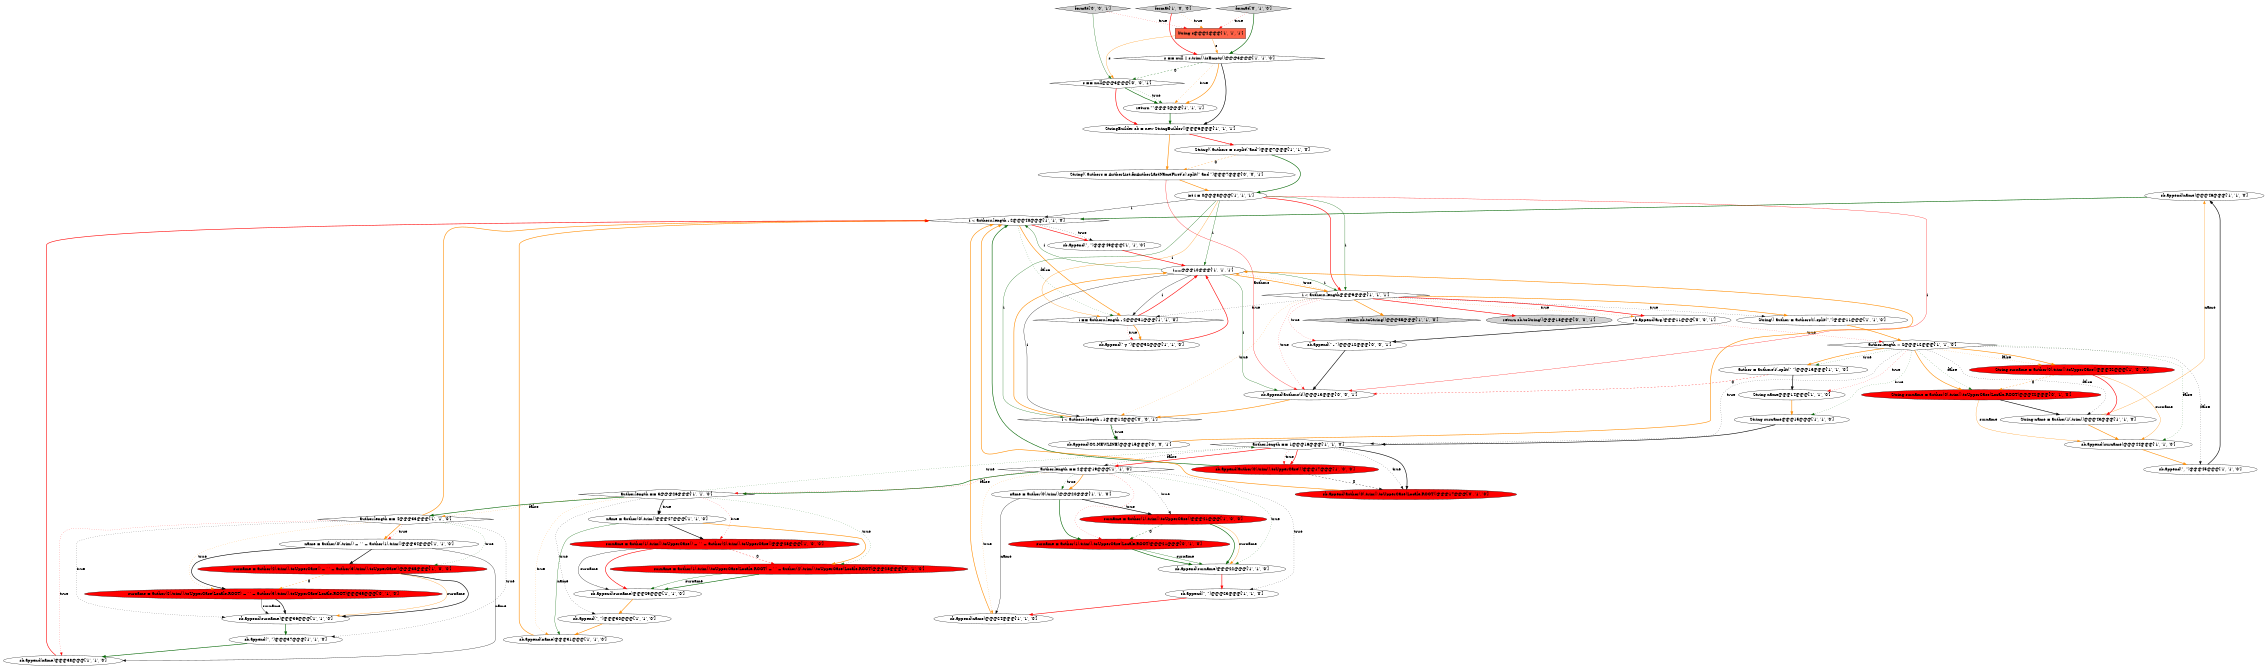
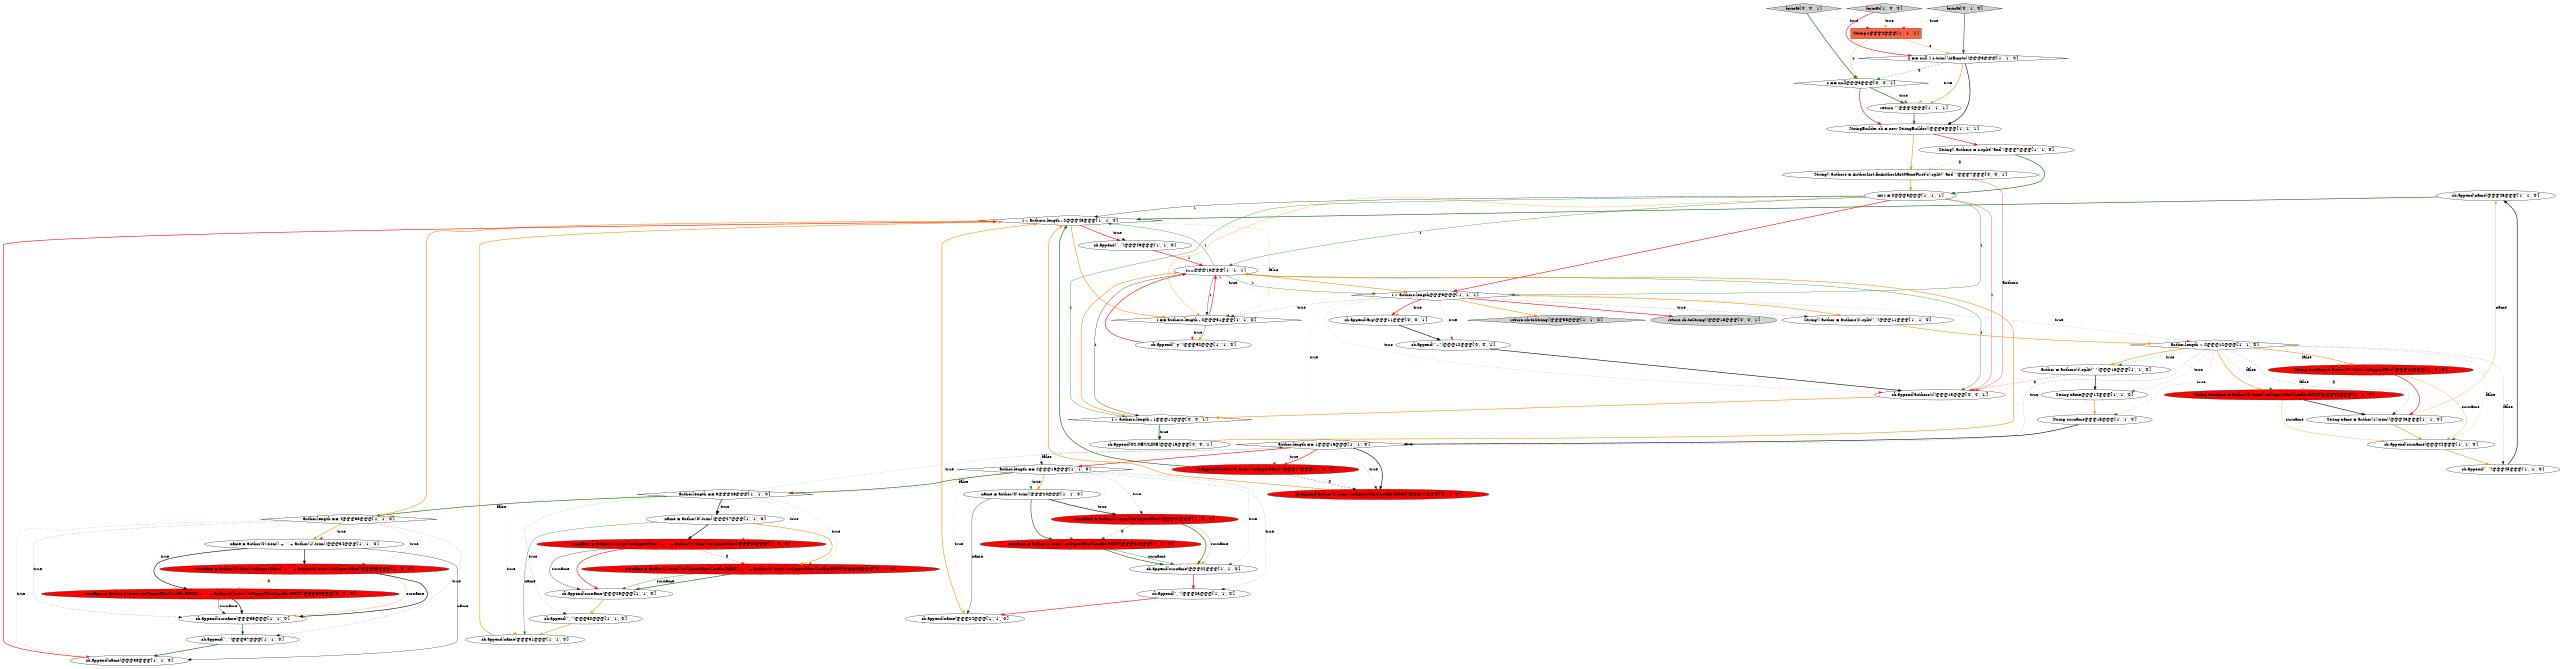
  digraph {
    node [fillcolor=white shape=ellipse style=filled]
    edge [color=darkorange style=bold]
    n1 [label="sb.append(name)@@@46@@@['1', '1', '0']"]
    n2 [label="i < authors.length - 2@@@48@@@['1', '1', '0']" shape=diamond]
    n3 [label="sb.append(\", \")@@@49@@@['1', '1', '0']"]
    n4 [label="i == authors.length - 2@@@51@@@['1', '1', '0']" shape=diamond]
    n5 [label="author.length == 3@@@26@@@['1', '1', '0']" shape=diamond]
    n6 [label="sb.append(name)@@@31@@@['1', '1', '0']"]
    n7 [fillcolor=red label="surname = author(1(.trim().toUpperCase(Locale.ROOT) + ' ' + author(2(.trim().toUpperCase(Locale.ROOT)@@@28@@@['0', '1', '0']"]
    n8 [fillcolor=red label="surname = author(1(.trim().toUpperCase() + ' ' + author(2(.trim().toUpperCase()@@@28@@@['1', '0', '0']"]
    n9 [label="sb.append(\", \")@@@30@@@['1', '1', '0']"]
    n10 [label="author.length == 4@@@33@@@['1', '1', '0']" shape=diamond]
    n11 [label="name = author(0(.trim()@@@27@@@['1', '1', '0']"]
    n12 [label="author.length == 1@@@16@@@['1', '1', '0']" shape=diamond]
    n13 [label="sb.append(surname)@@@29@@@['1', '1', '0']"]
    n14 [fillcolor=red label="surname = author(2(.trim().toUpperCase() + ' ' + author(3(.trim().toUpperCase()@@@35@@@['1', '0', '0']"]
    n15 [label="sb.append(surname)@@@36@@@['1', '1', '0']"]
    n16 [fillcolor=red label="surname = author(2(.trim().toUpperCase(Locale.ROOT) + ' ' + author(3(.trim().toUpperCase(Locale.ROOT)@@@35@@@['0', '1', '0']"]
    n17 [label="sb.append(\", \")@@@37@@@['1', '1', '0']"]
    n18 [label="sb.append(name)@@@38@@@['1', '1', '0']"]
    n19 [label="name = author(0(.trim() + ' ' + author(1(.trim()@@@34@@@['1', '1', '0']"]
    n20 [fillcolor=red label="String surname = author(0(.trim().toUpperCase(Locale.ROOT)@@@42@@@['0', '1', '0']"]
    n21 [label="sb.append(surname)@@@44@@@['1', '1', '0']"]
    n22 [label="String name = author(1(.trim()@@@43@@@['1', '1', '0']"]
    n23 [label="sb.append(\", \")@@@45@@@['1', '1', '0']"]
    n24 [label="sb.append(\" y \")@@@52@@@['1', '1', '0']"]
    n25 [label="i++@@@10@@@['1', '1', '1']"]
    n26 [label="sb.append(authors(i()@@@13@@@['0', '0', '1']"]
    n27 [label="i < authors.length@@@9@@@['1', '1', '1']" shape=diamond]
    n28 [label="i < authors.length - 1@@@14@@@['0', '0', '1']" shape=diamond]
    n29 [fillcolor=red label="String surname = author(0(.trim().toUpperCase()@@@42@@@['1', '0', '0']"]
    n30 [label="sb.append(\", \")@@@23@@@['1', '1', '0']"]
    n31 [label="sb.append(name)@@@24@@@['1', '1', '0']"]
    n32 [fillcolor=tomato label="String s@@@2@@@['1', '1', '1']" shape=box]
    n33 [label="s == null@@@3@@@['0', '0', '1']" shape=diamond]
    n34 [label="s == null || s.trim().isEmpty()@@@3@@@['1', '1', '0']" shape=diamond]
    n35 [label="StringBuilder sb = new StringBuilder()@@@6@@@['1', '1', '1']"]
    n36 [label="return \"\"@@@4@@@['1', '1', '1']"]
    n37 [label="String(( authors = AuthorList.fixAuthorLastNameFirst(s).split(\" and \")@@@7@@@['0', '0', '1']"]
    n38 [label="String(( authors = s.split(\"and\")@@@7@@@['1', '1', '0']"]
    n39 [label="int i = 0@@@8@@@['1', '1', '1']"]
    n40 [fillcolor=lightgray label="format['0', '1', '0']" shape=diamond]
    n41 [label="author.length == 2@@@19@@@['1', '1', '0']" shape=diamond]
    n42 [fillcolor=red label="surname = author(1(.trim().toUpperCase(Locale.ROOT)@@@21@@@['0', '1', '0']"]
    n43 [label="sb.append(surname)@@@22@@@['1', '1', '0']"]
    n44 [label="name = author(0(.trim()@@@20@@@['1', '1', '0']"]
    n45 [fillcolor=red label="surname = author(1(.trim().toUpperCase()@@@21@@@['1', '0', '0']"]
    n46 [fillcolor=red label="sb.append(author(0(.trim().toUpperCase())@@@17@@@['1', '0', '0']"]
    n47 [fillcolor=red label="sb.append(author(0(.trim().toUpperCase(Locale.ROOT))@@@17@@@['0', '1', '0']"]
    n48 [label="author = authors(i(.split(\" \")@@@13@@@['1', '1', '0']"]
    n49 [label="String name@@@14@@@['1', '1', '0']"]
    n50 [label="String surname@@@15@@@['1', '1', '0']"]
    n51 [fillcolor=lightgray label="format['0', '0', '1']" shape=diamond]
    n52 [label="sb.append(\" - \")@@@12@@@['0', '0', '1']"]
    n53 [fillcolor=lightgray label="return sb.toString()@@@55@@@['1', '1', '0']" shape=diamond]
    n54 [label="author.length < 2@@@12@@@['1', '1', '0']" shape=diamond]
    n55 [fillcolor=lightgray label="return sb.toString()@@@18@@@['0', '0', '1']"]
    n56 [label="sb.append(arg)@@@11@@@['0', '0', '1']"]
    n57 [label="String(( author = authors(i(.split(\",\")@@@11@@@['1', '1', '0']"]
    n58 [label="sb.append(OS.NEWLINE)@@@15@@@['0', '0', '1']"]
    n59 [fillcolor=lightgray label="format['1', '0', '0']" shape=diamond]
    n1 -> n2 [color=darkgreen]
    n2 -> n3 [color=red]
    n2 -> n3 [color=black label=true style=dotted]
    n2 -> n4
    n2 -> n4 [color=darkgreen label=false style=dotted]
    n3 -> n25 [color=red]
    n4 -> n24 [color=red label=true style=dotted]
    n4 -> n24
    n4 -> n25 [color=red]
    n5 -> n6 [label=true style=dotted]
    n5 -> n7 [color=darkgreen label=true style=dotted]
    n5 -> n8 [color=red label=true style=dotted]
    n5 -> n9 [color=black label=true style=dotted]
    n5 -> n10 [color=darkgreen]
    n5 -> n10 [label=false style=dotted]
    n5 -> n11 [color=black]
    n5 -> n11 [color=black label=true style=dotted]
    n5 -> n12 [color=darkgreen label=true style=dotted]
    n6 -> n2
    n7 -> n13 [color=darkgreen]
    n7 -> n13 [color=darkgreen label=surname style=solid]
    n8 -> n7 [color=red label=0 style=dashed]
    n8 -> n13 [color=black label=surname style=solid]
    n8 -> n13 [color=red]
    n9 -> n6
    n10 -> n2
    n10 -> n14 [color=darkgreen label=true style=dotted]
    n10 -> n15 [color=black label=true style=dotted]
    n10 -> n16 [label=true style=dotted]
    n10 -> n17 [color=black label=true style=dotted]
    n10 -> n18 [color=red label=true style=dotted]
    n10 -> n19
    n10 -> n19 [color=red label=true style=dotted]
    n11 -> n6 [color=darkgreen label=name style=solid]
    n11 -> n7
    n11 -> n8 [color=black]
    n12 -> n41 [color=black label=false style=dotted]
    n12 -> n41 [color=red]
    n12 -> n46 [color=red label=true style=dotted]
    n12 -> n46 [color=red]
    n12 -> n47 [color=black label=true style=dotted]
    n12 -> n47 [color=black]
    n13 -> n9
    n14 -> n15 [label=surname style=solid]
    n14 -> n15 [color=black]
    n14 -> n16 [label=0 style=dashed]
    n15 -> n17 [color=darkgreen]
    n16 -> n15 [color=black]
    n16 -> n15 [color=black label=surname style=solid]
    n17 -> n18 [color=darkgreen]
    n18 -> n2 [color=red]
    n19 -> n14 [color=black]
    n19 -> n16 [color=black]
    n19 -> n18 [color=black label=name style=solid]
    n20 -> n21 [label=surname style=solid]
    n20 -> n22 [color=black]
    n21 -> n23
    n22 -> n1 [label=name style=solid]
    n22 -> n21
    n23 -> n1 [color=black]
    n24 -> n25 [color=red]
    n25 -> n2 [color=darkgreen label=i style=solid]
    n25 -> n4 [color=black label=i style=solid]
    n25 -> n26 [color=darkgreen label=i style=solid]
    n25 -> n27 [color=darkgreen label=i style=solid]
    n25 -> n27
    n25 -> n28 [color=black label=i style=solid]
    n26 -> n28
    n27 -> n4 [color=black label=true style=dotted]
    n27 -> n25 [label=true style=dotted]
    n27 -> n26 [color=red label=true style=dotted]
    n27 -> n28 [label=true style=dotted]
    n27 -> n52 [color=red label=true style=dotted]
    n27 -> n53
-   n56 -> n54 [color=red label=true style=dotted]
+   n27 -> n54 [color=red label=true style=dotted]
    n27 -> n55 [color=red]
    n27 -> n56 [label=true style=dotted]
    n27 -> n56 [color=red]
    n27 -> n57
    n27 -> n57 [color=black label=true style=dotted]
    n28 -> n25
    n28 -> n58 [color=black label=true style=dotted]
    n28 -> n58 [color=darkgreen]
    n29 -> n20 [label=0 style=dashed]
    n29 -> n21 [label=surname style=solid]
    n29 -> n22 [color=red]
    n30 -> n31 [color=red]
    n31 -> n2
    n32 -> n33 [label=s style=solid]
    n32 -> n34 [label=s style=solid]
    n33 -> n35 [color=red]
    n33 -> n36 [color=darkgreen]
    n33 -> n36 [color=darkgreen label=true style=dotted]
    n34 -> n33 [color=darkgreen label=0 style=dashed]
    n34 -> n35 [color=black]
    n34 -> n36 [label=true style=dotted]
    n34 -> n36
    n35 -> n37
    n35 -> n38 [color=red]
    n36 -> n35 [color=darkgreen]
    n37 -> n26 [color=red label=authors style=solid]
    n37 -> n39
    n38 -> n37 [label=0 style=dashed]
    n38 -> n39 [color=darkgreen]
    n39 -> n2 [color=black label=i style=solid]
    n39 -> n4 [label=i style=solid]
    n39 -> n25 [color=darkgreen label=i style=solid]
    n39 -> n26 [color=red label=i style=solid]
    n39 -> n27 [color=darkgreen label=i style=solid]
    n39 -> n27 [color=red]
    n39 -> n28 [color=darkgreen label=i style=solid]
    n40 -> n32 [color=red label=true style=dotted]
    n40 -> n34 [color=darkgreen]
    n41 -> n5 [color=darkgreen]
    n41 -> n5 [color=red label=false style=dotted]
    n41 -> n30 [color=black label=true style=dotted]
    n41 -> n31 [label=true style=dotted]
    n41 -> n42 [color=red label=true style=dotted]
    n41 -> n43 [color=darkgreen label=true style=dotted]
    n41 -> n44 [color=darkgreen label=true style=dotted]
    n41 -> n44
    n41 -> n45 [color=black label=true style=dotted]
    n42 -> n43 [color=darkgreen label=surname style=solid]
    n42 -> n43 [color=darkgreen]
    n43 -> n30 [color=red]
    n44 -> n31 [color=black label=name style=solid]
    n44 -> n42 [color=darkgreen]
    n44 -> n45 [color=black]
    n45 -> n42 [color=darkgreen label=0 style=dashed]
    n45 -> n43 [color=darkgreen]
    n45 -> n43 [label=surname style=solid]
    n46 -> n2 [color=darkgreen]
    n46 -> n47 [color=black label=0 style=dashed]
    n47 -> n2
    n48 -> n26 [color=red label=0 style=dashed]
    n48 -> n49 [color=black]
    n49 -> n50
    n50 -> n12 [color=black]
    n51 -> n32 [color=red label=true style=dotted]
-   n51 -> n33 [color=darkgreen style=solid]
+   n51 -> n33 [color=darkgreen]
    n52 -> n26 [color=black]
    n54 -> n12 [color=black label=true style=dotted]
    n54 -> n20 [color=darkgreen label=false style=dotted]
    n54 -> n20
    n54 -> n21 [color=darkgreen label=false style=dotted]
    n54 -> n22 [color=black label=false style=dotted]
    n54 -> n23 [color=black label=false style=dotted]
    n54 -> n29 [label=false style=dotted]
    n54 -> n29
    n54 -> n48 [color=darkgreen label=true style=dotted]
    n54 -> n48
    n54 -> n49 [color=red label=true style=dotted]
    n54 -> n50 [color=darkgreen label=true style=dotted]
    n56 -> n52 [color=black]
    n57 -> n54
    n58 -> n25
    n59 -> n32 [label=true style=dotted]
    n59 -> n34 [color=red]
  }
